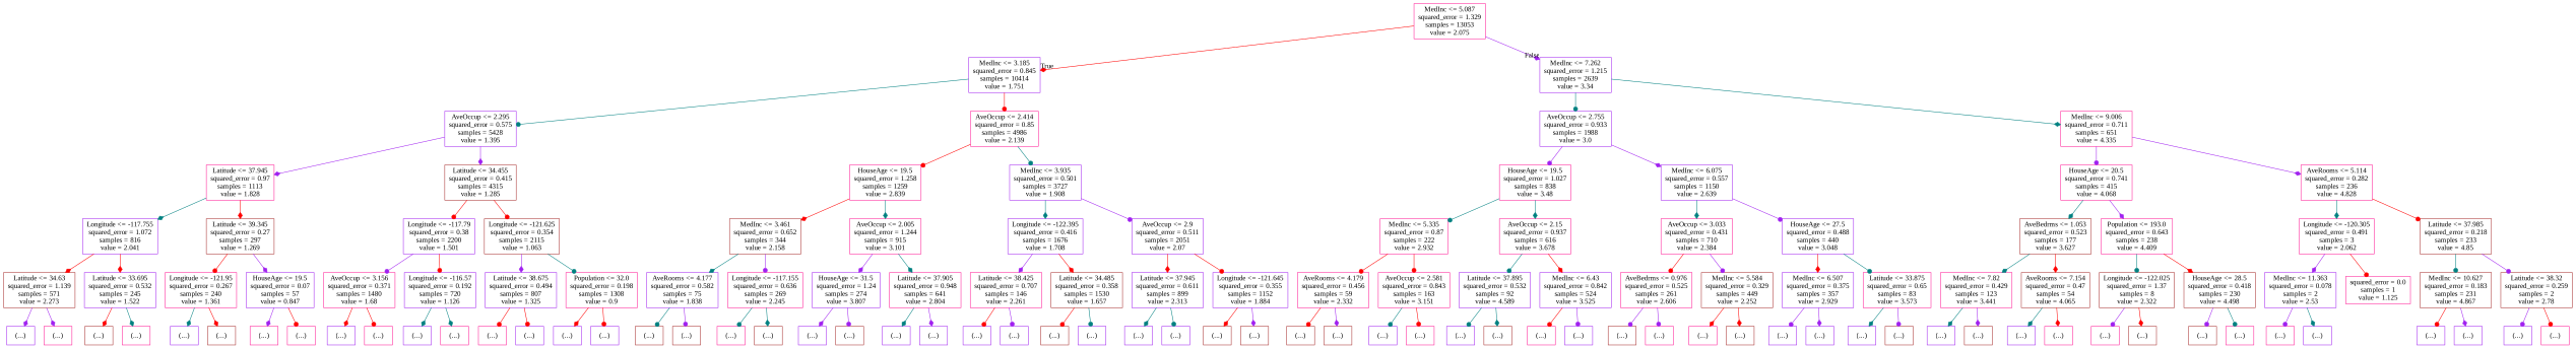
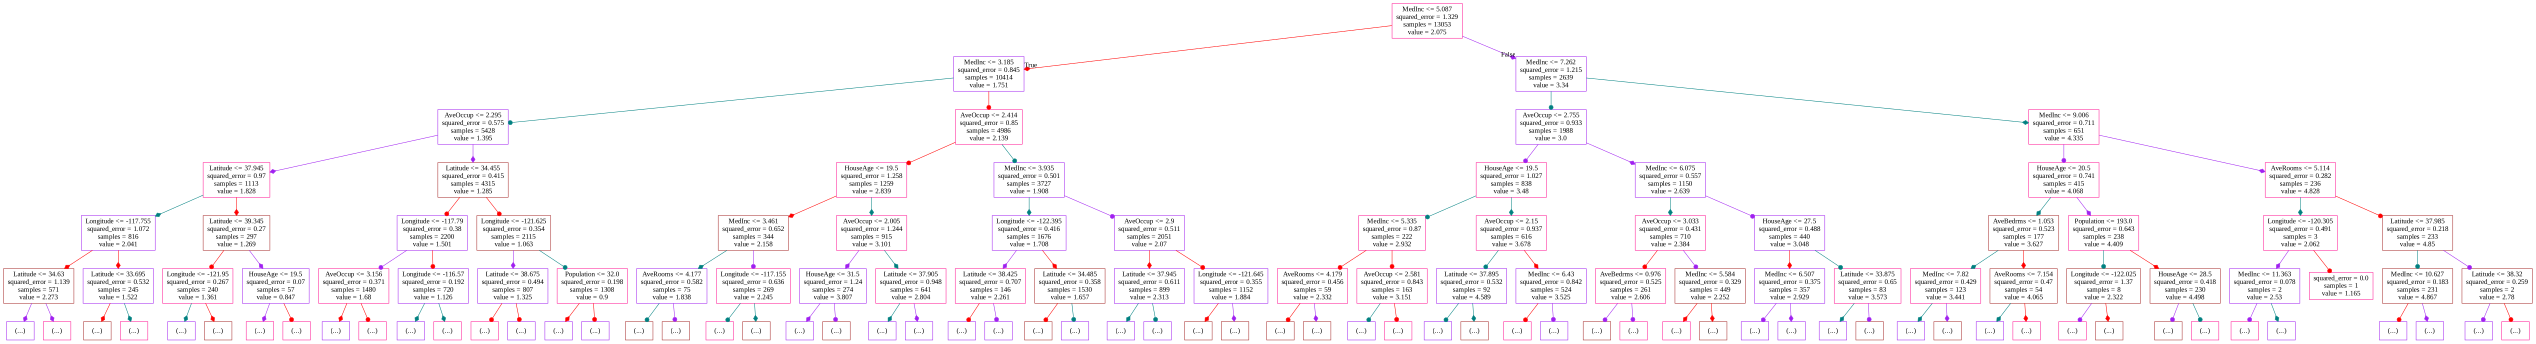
  digraph {
    fontname="Liberation Serif"
    node [fontname="Liberation Serif" shape=box color=purple]
    edge [fontname="Liberation Serif" color=red arrowhead=diamond]
    n1 [label="MedInc <= 5.087\nsquared_error = 1.329\nsamples = 13053\nvalue = 2.075" color=deeppink]
    n2 [label="MedInc <= 3.185\nsquared_error = 0.845\nsamples = 10414\nvalue = 1.751"]
    n3 [label="MedInc <= 7.262\nsquared_error = 1.215\nsamples = 2639\nvalue = 3.34"]
    n4 [label="AveOccup <= 2.295\nsquared_error = 0.575\nsamples = 5428\nvalue = 1.395"]
    n5 [label="AveOccup <= 2.414\nsquared_error = 0.85\nsamples = 4986\nvalue = 2.139" color=deeppink]
    n6 [label="Latitude <= 37.945\nsquared_error = 0.97\nsamples = 1113\nvalue = 1.828" color=deeppink]
    n7 [label="Latitude <= 34.455\nsquared_error = 0.415\nsamples = 4315\nvalue = 1.285" color=brown]
    n8 [label="Longitude <= -117.755\nsquared_error = 1.072\nsamples = 816\nvalue = 2.041"]
    n9 [label="Latitude <= 39.345\nsquared_error = 0.27\nsamples = 297\nvalue = 1.269" color=brown]
    n10 [label="Latitude <= 34.63\nsquared_error = 1.139\nsamples = 571\nvalue = 2.273" color=brown]
    n11 [label="Latitude <= 33.695\nsquared_error = 0.532\nsamples = 245\nvalue = 1.522"]
    n12 [label="(...)"]
    n13 [label="(...)" color=deeppink]
    n14 [label="(...)" color=brown]
    n15 [label="(...)" color=deeppink]
    n16 [label="Longitude <= -121.95\nsquared_error = 0.267\nsamples = 240\nvalue = 1.361" color=deeppink]
    n17 [label="HouseAge <= 19.5\nsquared_error = 0.07\nsamples = 57\nvalue = 0.847"]
    n18 [label="(...)"]
    n19 [label="(...)" color=brown]
    n20 [label="(...)" color=deeppink]
    n21 [label="(...)" color=deeppink]
    n22 [label="Longitude <= -117.79\nsquared_error = 0.38\nsamples = 2200\nvalue = 1.501"]
    n23 [label="Longitude <= -121.625\nsquared_error = 0.354\nsamples = 2115\nvalue = 1.063" color=brown]
    n24 [label="AveOccup <= 3.156\nsquared_error = 0.371\nsamples = 1480\nvalue = 1.68" color=deeppink]
    n25 [label="Longitude <= -116.57\nsquared_error = 0.192\nsamples = 720\nvalue = 1.126"]
    n26 [label="(...)"]
    n27 [label="(...)" color=deeppink]
    n28 [label="(...)"]
    n29 [label="(...)" color=deeppink]
    n30 [label="Latitude <= 38.675\nsquared_error = 0.494\nsamples = 807\nvalue = 1.325"]
    n31 [label="Population <= 32.0\nsquared_error = 0.198\nsamples = 1308\nvalue = 0.9" color=deeppink]
    n32 [label="(...)" color=deeppink]
    n33 [label="(...)"]
    n34 [label="(...)"]
    n35 [label="(...)"]
    n36 [label="HouseAge <= 19.5\nsquared_error = 1.258\nsamples = 1259\nvalue = 2.839" color=deeppink]
    n37 [label="MedInc <= 3.935\nsquared_error = 0.501\nsamples = 3727\nvalue = 1.908"]
    n38 [label="MedInc <= 3.461\nsquared_error = 0.652\nsamples = 344\nvalue = 2.158" color=brown]
    n39 [label="AveOccup <= 2.005\nsquared_error = 1.244\nsamples = 915\nvalue = 3.101" color=deeppink]
    n40 [label="AveRooms <= 4.177\nsquared_error = 0.582\nsamples = 75\nvalue = 1.838"]
    n41 [label="Longitude <= -117.155\nsquared_error = 0.636\nsamples = 269\nvalue = 2.245" color=deeppink]
    n42 [label="(...)" color=brown]
    n43 [label="(...)" color=brown]
    n44 [label="(...)" color=deeppink]
    n45 [label="(...)" color=brown]
    n46 [label="HouseAge <= 31.5\nsquared_error = 1.24\nsamples = 274\nvalue = 3.807"]
    n47 [label="Latitude <= 37.905\nsquared_error = 0.948\nsamples = 641\nvalue = 2.804" color=deeppink]
    n48 [label="(...)"]
    n49 [label="(...)" color=brown]
    n50 [label="(...)"]
    n51 [label="(...)"]
    n52 [label="Longitude <= -122.395\nsquared_error = 0.416\nsamples = 1676\nvalue = 1.708"]
    n53 [label="AveOccup <= 2.9\nsquared_error = 0.511\nsamples = 2051\nvalue = 2.07"]
    n54 [label="Latitude <= 38.425\nsquared_error = 0.707\nsamples = 146\nvalue = 2.261" color=deeppink]
    n55 [label="Latitude <= 34.485\nsquared_error = 0.358\nsamples = 1530\nvalue = 1.657" color=brown]
    n56 [label="(...)"]
    n57 [label="(...)"]
    n58 [label="(...)" color=brown]
    n59 [label="(...)"]
    n60 [label="Latitude <= 37.945\nsquared_error = 0.611\nsamples = 899\nvalue = 2.313"]
    n61 [label="Longitude <= -121.645\nsquared_error = 0.355\nsamples = 1152\nvalue = 1.884"]
    n62 [label="(...)"]
    n63 [label="(...)"]
    n64 [label="(...)" color=brown]
    n65 [label="(...)" color=brown]
    n66 [label="AveOccup <= 2.755\nsquared_error = 0.933\nsamples = 1988\nvalue = 3.0"]
    n67 [label="MedInc <= 9.006\nsquared_error = 0.711\nsamples = 651\nvalue = 4.335" color=deeppink]
    n68 [label="HouseAge <= 19.5\nsquared_error = 1.027\nsamples = 838\nvalue = 3.48" color=deeppink]
    n69 [label="MedInc <= 6.075\nsquared_error = 0.557\nsamples = 1150\nvalue = 2.639"]
    n70 [label="MedInc <= 5.335\nsquared_error = 0.87\nsamples = 222\nvalue = 2.932" color=deeppink]
    n71 [label="AveOccup <= 2.15\nsquared_error = 0.937\nsamples = 616\nvalue = 3.678" color=deeppink]
    n72 [label="AveRooms <= 4.179\nsquared_error = 0.456\nsamples = 59\nvalue = 2.332" color=deeppink]
    n73 [label="AveOccup <= 2.581\nsquared_error = 0.843\nsamples = 163\nvalue = 3.151" color=deeppink]
    n74 [label="(...)" color=brown]
    n75 [label="(...)" color=brown]
    n76 [label="(...)"]
    n77 [label="(...)" color=deeppink]
    n78 [label="Latitude <= 37.895\nsquared_error = 0.532\nsamples = 92\nvalue = 4.589"]
    n79 [label="MedInc <= 6.43\nsquared_error = 0.842\nsamples = 524\nvalue = 3.525"]
    n80 [label="(...)"]
    n81 [label="(...)" color=brown]
    n82 [label="(...)" color=deeppink]
    n83 [label="(...)"]
    n84 [label="AveOccup <= 3.033\nsquared_error = 0.431\nsamples = 710\nvalue = 2.384" color=deeppink]
    n85 [label="HouseAge <= 27.5\nsquared_error = 0.488\nsamples = 440\nvalue = 3.048"]
    n86 [label="AveBedrms <= 0.976\nsquared_error = 0.525\nsamples = 261\nvalue = 2.606" color=deeppink]
    n87 [label="MedInc <= 5.584\nsquared_error = 0.329\nsamples = 449\nvalue = 2.252" color=brown]
    n88 [label="(...)" color=brown]
    n89 [label="(...)" color=deeppink]
    n90 [label="(...)" color=deeppink]
    n91 [label="(...)" color=brown]
    n92 [label="MedInc <= 6.507\nsquared_error = 0.375\nsamples = 357\nvalue = 2.929"]
    n93 [label="Latitude <= 33.875\nsquared_error = 0.65\nsamples = 83\nvalue = 3.573" color=deeppink]
    n94 [label="(...)"]
    n95 [label="(...)"]
    n96 [label="(...)"]
    n97 [label="(...)" color=brown]
    n98 [label="HouseAge <= 20.5\nsquared_error = 0.741\nsamples = 415\nvalue = 4.068" color=deeppink]
    n99 [label="AveRooms <= 5.114\nsquared_error = 0.282\nsamples = 236\nvalue = 4.828" color=deeppink]
    n100 [label="AveBedrms <= 1.053\nsquared_error = 0.523\nsamples = 177\nvalue = 3.627" color=brown]
    n101 [label="Population <= 193.0\nsquared_error = 0.643\nsamples = 238\nvalue = 4.409" color=deeppink]
    n102 [label="MedInc <= 7.82\nsquared_error = 0.429\nsamples = 123\nvalue = 3.441" color=deeppink]
    n103 [label="AveRooms <= 7.154\nsquared_error = 0.47\nsamples = 54\nvalue = 4.065" color=brown]
    n104 [label="(...)"]
    n105 [label="(...)" color=brown]
    n106 [label="(...)"]
    n107 [label="(...)" color=deeppink]
    n108 [label="Longitude <= -122.025\nsquared_error = 1.37\nsamples = 8\nvalue = 2.322" color=brown]
    n109 [label="HouseAge <= 28.5\nsquared_error = 0.418\nsamples = 230\nvalue = 4.498" color=brown]
    n110 [label="(...)" color=deeppink]
    n111 [label="(...)" color=brown]
    n112 [label="(...)" color=brown]
    n113 [label="(...)" color=deeppink]
    n114 [label="Longitude <= -120.305\nsquared_error = 0.491\nsamples = 3\nvalue = 2.062" color=deeppink]
    n115 [label="Latitude <= 37.985\nsquared_error = 0.218\nsamples = 233\nvalue = 4.85" color=brown]
    n116 [label="MedInc <= 11.363\nsquared_error = 0.078\nsamples = 2\nvalue = 2.53"]
-   n117 [label="squared_error = 0.0\nsamples = 1\nvalue = 1.125" color=deeppink]
+   n117 [label="squared_error = 0.0\nsamples = 1\nvalue = 1.165" color=deeppink]
    n118 [label="(...)" color=deeppink]
    n119 [label="(...)"]
    n120 [label="MedInc <= 10.627\nsquared_error = 0.183\nsamples = 231\nvalue = 4.867" color=brown]
    n121 [label="Latitude <= 38.32\nsquared_error = 0.259\nsamples = 2\nvalue = 2.78" color=brown]
    n122 [label="(...)"]
    n123 [label="(...)"]
    n124 [label="(...)"]
    n125 [label="(...)" color=deeppink]
    n1 -> n2 [headlabel=True labelangle=45 labeldistance=2.5]
    n1 -> n3 [headlabel=False labelangle=-45 labeldistance=2.5 color=purple]
    n2 -> n4 [color=teal arrowhead=dot]
    n2 -> n5 [arrowhead=dot]
    n3 -> n66 [color=teal arrowhead=dot]
    n3 -> n67 [color=teal]
    n4 -> n6 [color=purple]
    n4 -> n7 [color=purple]
    n5 -> n36 [arrowhead=dot]
    n5 -> n37 [color=teal arrowhead=dot]
    n6 -> n8 [color=teal]
    n6 -> n9
    n7 -> n22 [arrowhead=dot]
    n7 -> n23 [arrowhead=dot]
    n8 -> n10
    n8 -> n11
    n9 -> n16 [arrowhead=dot]
    n9 -> n17 [color=purple]
    n10 -> n12 [color=purple]
    n10 -> n13 [color=purple]
    n11 -> n14
    n11 -> n15 [color=teal]
    n16 -> n18 [color=teal]
    n16 -> n19
    n17 -> n20 [color=purple]
    n17 -> n21 [arrowhead=dot]
    n22 -> n24 [color=purple arrowhead=dot]
    n22 -> n25 [arrowhead=dot]
    n23 -> n30 [color=purple]
    n23 -> n31 [color=teal arrowhead=dot]
    n24 -> n26
    n24 -> n27 [arrowhead=dot]
    n25 -> n28 [color=teal]
    n25 -> n29 [color=teal]
    n30 -> n32 [arrowhead=dot]
    n30 -> n33 [arrowhead=dot]
    n31 -> n34
    n31 -> n35 [arrowhead=dot]
    n36 -> n38
    n36 -> n39 [color=teal]
    n37 -> n52 [color=teal]
    n37 -> n53 [color=purple arrowhead=dot]
    n38 -> n40 [color=teal]
    n38 -> n41 [color=purple arrowhead=dot]
    n39 -> n46 [color=purple]
    n39 -> n47 [color=teal]
    n40 -> n42 [color=teal arrowhead=dot]
    n40 -> n43 [color=purple arrowhead=dot]
    n41 -> n44 [color=teal arrowhead=dot]
    n41 -> n45 [color=teal]
    n46 -> n48 [color=purple]
    n46 -> n49 [color=purple arrowhead=dot]
    n47 -> n50 [color=teal]
    n47 -> n51 [color=purple]
    n52 -> n54 [color=purple]
    n52 -> n55
    n53 -> n60
    n53 -> n61 [arrowhead=dot]
    n54 -> n56 [arrowhead=dot]
    n54 -> n57 [color=purple arrowhead=dot]
    n55 -> n58 [arrowhead=dot]
    n55 -> n59 [color=teal arrowhead=dot]
    n60 -> n62 [color=teal]
    n60 -> n63 [color=teal arrowhead=dot]
    n61 -> n64
    n61 -> n65 [color=purple]
    n66 -> n68 [color=purple arrowhead=dot]
    n66 -> n69 [color=purple]
    n67 -> n98 [color=purple arrowhead=dot]
    n67 -> n99 [color=purple]
    n68 -> n70 [color=teal arrowhead=dot]
    n68 -> n71 [color=teal]
    n69 -> n84 [color=teal]
    n69 -> n85 [color=purple arrowhead=dot]
    n70 -> n72 [arrowhead=dot]
    n70 -> n73 [arrowhead=dot]
    n71 -> n78 [color=teal arrowhead=dot]
    n71 -> n79
    n72 -> n74 [arrowhead=dot]
    n72 -> n75 [color=purple]
    n73 -> n76 [color=teal arrowhead=dot]
    n73 -> n77 [arrowhead=dot]
    n78 -> n80 [color=teal arrowhead=dot]
    n78 -> n81 [color=teal]
    n79 -> n82 [arrowhead=dot]
    n79 -> n83 [color=purple arrowhead=dot]
    n84 -> n86 [arrowhead=dot]
    n84 -> n87 [color=purple arrowhead=dot]
    n85 -> n92
    n85 -> n93 [color=teal arrowhead=dot]
    n86 -> n88 [color=purple arrowhead=dot]
    n86 -> n89 [color=purple arrowhead=dot]
    n87 -> n90
    n87 -> n91
    n92 -> n94 [color=purple arrowhead=dot]
    n92 -> n95 [color=purple]
    n93 -> n96 [color=teal]
    n93 -> n97 [color=purple arrowhead=dot]
    n98 -> n100 [color=teal]
    n98 -> n101 [color=purple]
    n99 -> n114 [color=teal]
    n99 -> n115 [arrowhead=dot]
    n100 -> n102 [color=teal]
    n100 -> n103
    n101 -> n108 [color=teal arrowhead=dot]
    n101 -> n109
    n102 -> n104 [color=teal]
    n102 -> n105 [color=purple]
    n103 -> n106 [color=teal]
    n103 -> n107
    n108 -> n110 [color=purple arrowhead=dot]
    n108 -> n111
    n109 -> n112 [color=purple arrowhead=dot]
    n109 -> n113 [color=teal arrowhead=dot]
    n114 -> n116 [color=purple]
    n114 -> n117 [arrowhead=dot]
    n115 -> n120 [color=teal arrowhead=dot]
    n115 -> n121 [color=purple arrowhead=dot]
    n116 -> n118 [color=purple arrowhead=dot]
    n116 -> n119 [color=teal]
    n120 -> n122 [arrowhead=dot]
    n120 -> n123 [color=purple]
    n121 -> n124 [color=purple arrowhead=dot]
    n121 -> n125 [arrowhead=dot]
  }
